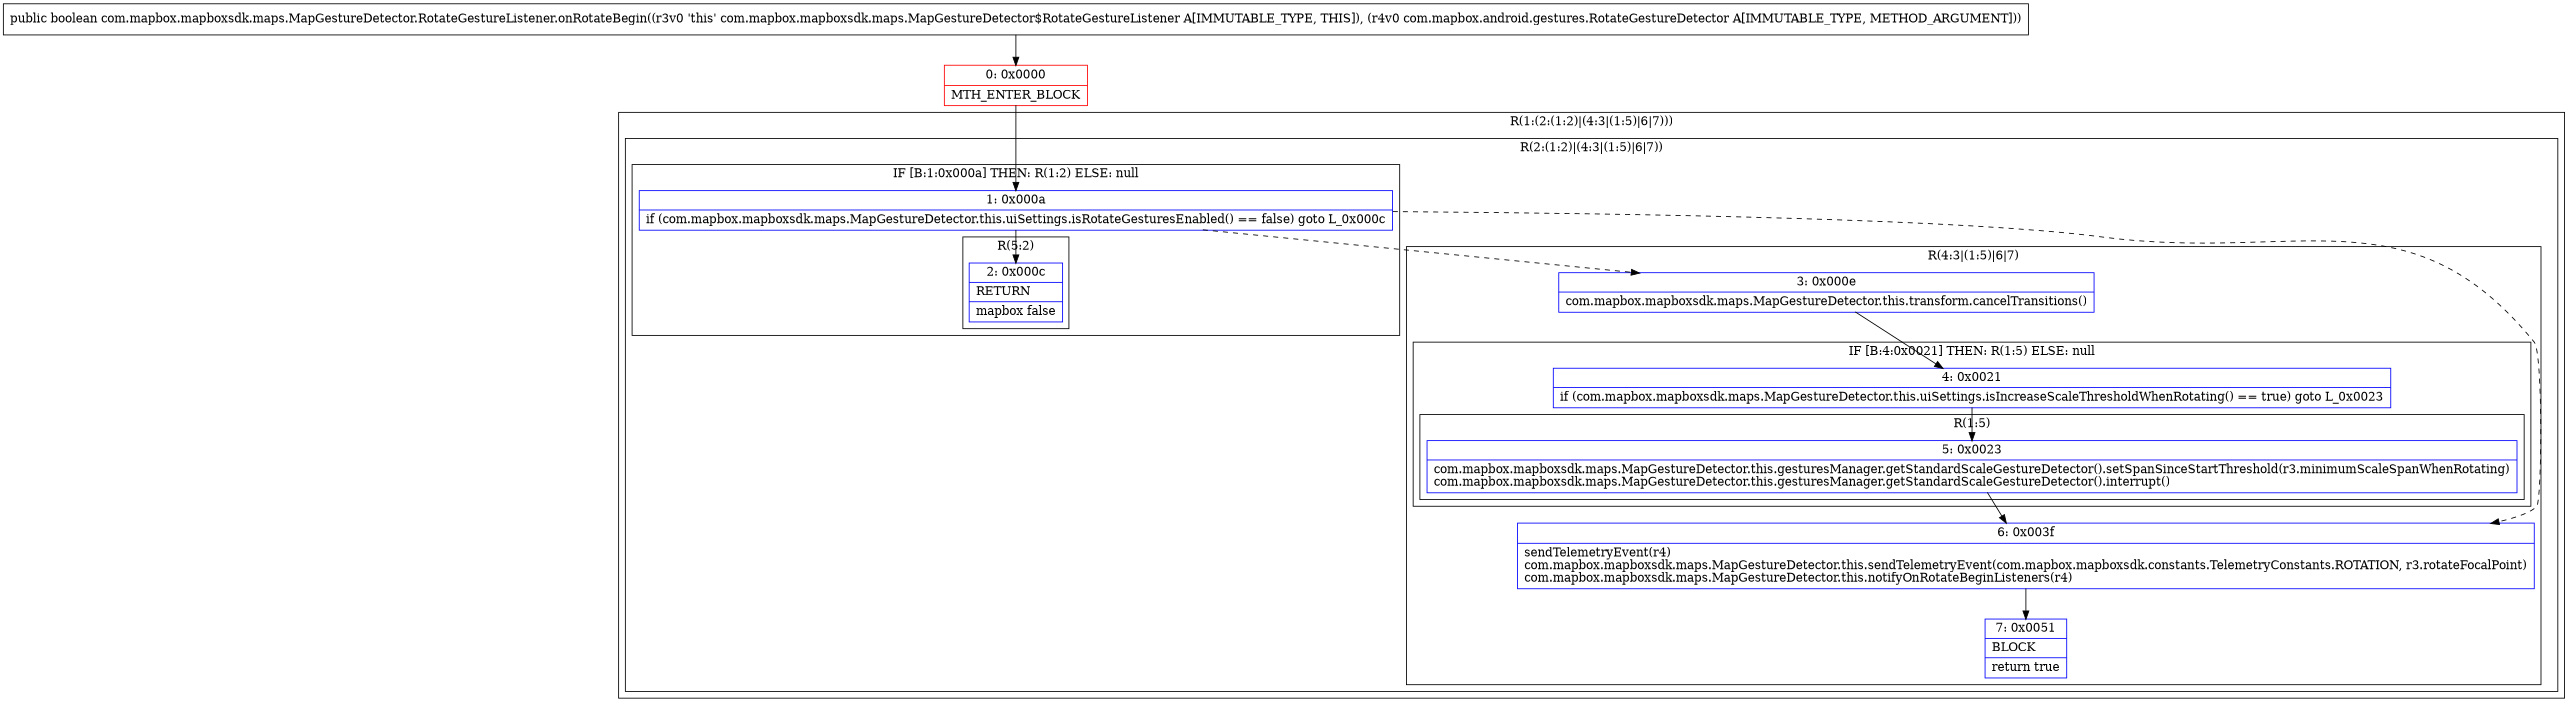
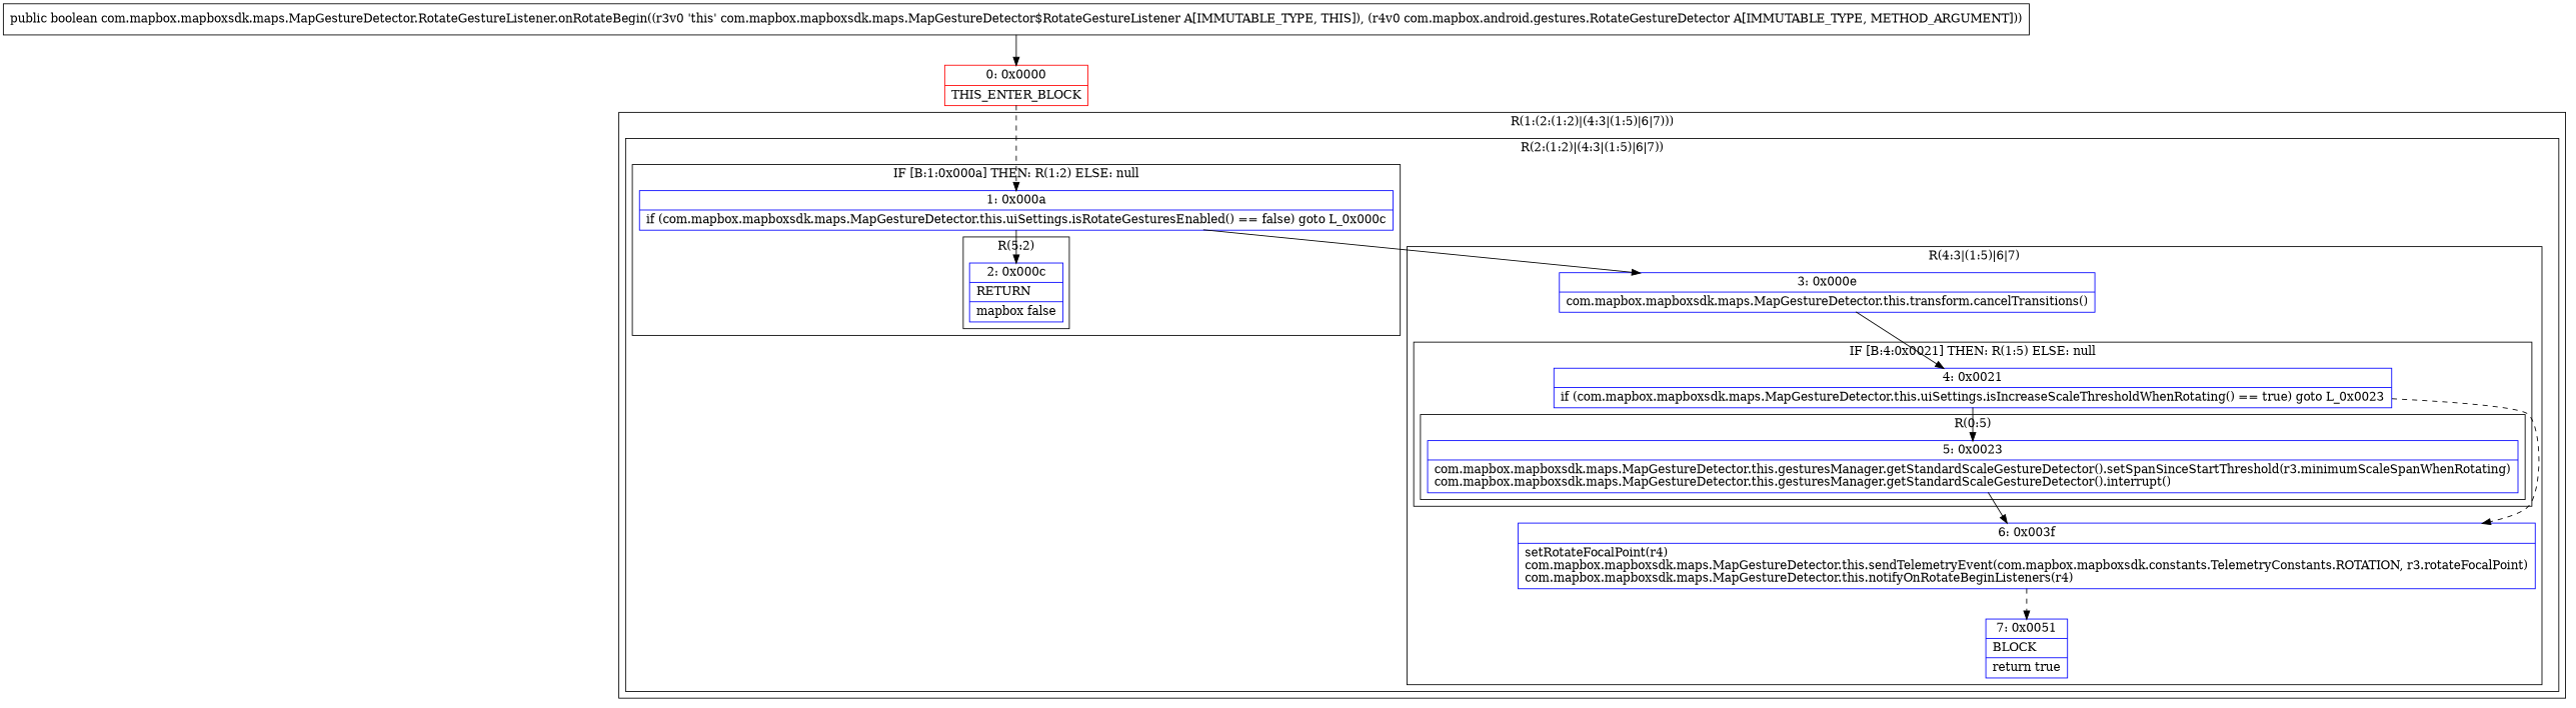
  digraph {
    node [color=blue shape=record]
    n1 [label="{2\:\ 0x000c|RETURN\l|mapbox false\l}"]
    n2 [label="{1\:\ 0x000a|if (com.mapbox.mapboxsdk.maps.MapGestureDetector.this.uiSettings.isRotateGesturesEnabled() == false) goto L_0x000c\l}"]
    n3 [label="{5\:\ 0x0023|com.mapbox.mapboxsdk.maps.MapGestureDetector.this.gesturesManager.getStandardScaleGestureDetector().setSpanSinceStartThreshold(r3.minimumScaleSpanWhenRotating)\lcom.mapbox.mapboxsdk.maps.MapGestureDetector.this.gesturesManager.getStandardScaleGestureDetector().interrupt()\l}"]
    n4 [label="{4\:\ 0x0021|if (com.mapbox.mapboxsdk.maps.MapGestureDetector.this.uiSettings.isIncreaseScaleThresholdWhenRotating() == true) goto L_0x0023\l}"]
    n5 [label="{3\:\ 0x000e|com.mapbox.mapboxsdk.maps.MapGestureDetector.this.transform.cancelTransitions()\l}"]
-   n6 [label="{6\:\ 0x003f|sendTelemetryEvent(r4)\lcom.mapbox.mapboxsdk.maps.MapGestureDetector.this.sendTelemetryEvent(com.mapbox.mapboxsdk.constants.TelemetryConstants.ROTATION, r3.rotateFocalPoint)\lcom.mapbox.mapboxsdk.maps.MapGestureDetector.this.notifyOnRotateBeginListeners(r4)\l}"]
+   n6 [label="{6\:\ 0x003f|setRotateFocalPoint(r4)\lcom.mapbox.mapboxsdk.maps.MapGestureDetector.this.sendTelemetryEvent(com.mapbox.mapboxsdk.constants.TelemetryConstants.ROTATION, r3.rotateFocalPoint)\lcom.mapbox.mapboxsdk.maps.MapGestureDetector.this.notifyOnRotateBeginListeners(r4)\l}"]
    n7 [label="{7\:\ 0x0051|BLOCK\l|return true\l}"]
-   n8 [color=red label="{0\:\ 0x0000|MTH_ENTER_BLOCK\l}"]
+   n8 [color=red label="{0\:\ 0x0000|THIS_ENTER_BLOCK\l}"]
    n9 [label="{public boolean com.mapbox.mapboxsdk.maps.MapGestureDetector.RotateGestureListener.onRotateBegin((r3v0 'this' com.mapbox.mapboxsdk.maps.MapGestureDetector$RotateGestureListener A[IMMUTABLE_TYPE, THIS]), (r4v0 com.mapbox.android.gestures.RotateGestureDetector A[IMMUTABLE_TYPE, METHOD_ARGUMENT])) }" color=""]
    subgraph cluster_1 {
      label="R(1:(2:(1:2)|(4:3|(1:5)|6|7)))"
      subgraph cluster_2 {
        label="R(2:(1:2)|(4:3|(1:5)|6|7))"
        subgraph cluster_3 {
          label="IF [B:1:0x000a] THEN: R(1:2) ELSE: null"
          n2
          subgraph cluster_4 {
            label="R(5:2)"
            n1
          }
        }
        subgraph cluster_5 {
          label="R(4:3|(1:5)|6|7)"
          n5
          n6
          n7
          subgraph cluster_6 {
            label="IF [B:4:0x0021] THEN: R(1:5) ELSE: null"
            n4
            subgraph cluster_7 {
-             label="R(1:5)"
+             label="R(0:5)"
              n3
            }
          }
        }
      }
    }
    n2 -> n1
-   n2 -> n5 [style=dashed]
+   n2 -> n5 [style=solid]
    n3 -> n6
    n4 -> n3
-   n2 -> n6 [style=dashed]
+   n4 -> n6 [style=dashed]
    n5 -> n4
-   n6 -> n7
-   n8 -> n2
+   n6 -> n7 [style=dashed]
+   n8 -> n2 [style=dashed]
    n9 -> n8
  }
